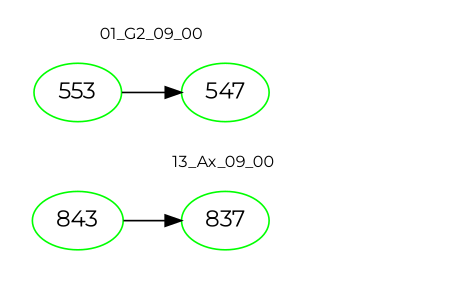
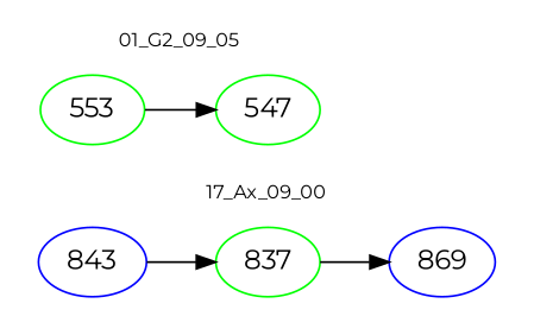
  digraph {
    fontname=Montserrat
    rankdir=LR
    node [color=green fontname=Montserrat]
    edge [color=black fontname=Montserrat]
-   n1 [label=843]
+   n1 [color=blue label=843]
    n2 [label=837]
+   n3 [color=blue label=869]
    n4 [label=553]
    n5 [label=547]
    subgraph cluster_1 {
      color=white
      fontsize=10
-     label="13_Ax_09_00"
+     label="17_Ax_09_00"
      n1
      n2
+     n3
    }
    subgraph cluster_2 {
      color=white
      fontsize=10
-     label="01_G2_09_00"
+     label="01_G2_09_05"
      n4
      n5
    }
    n1 -> n2
+   n2 -> n3
    n4 -> n5
  }
